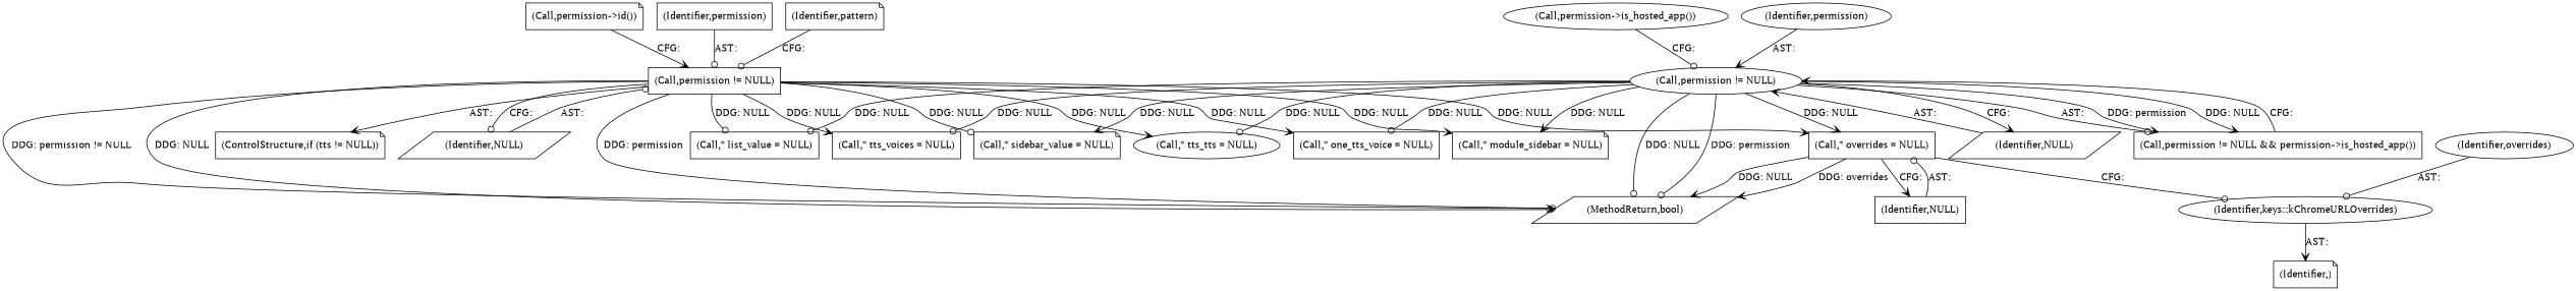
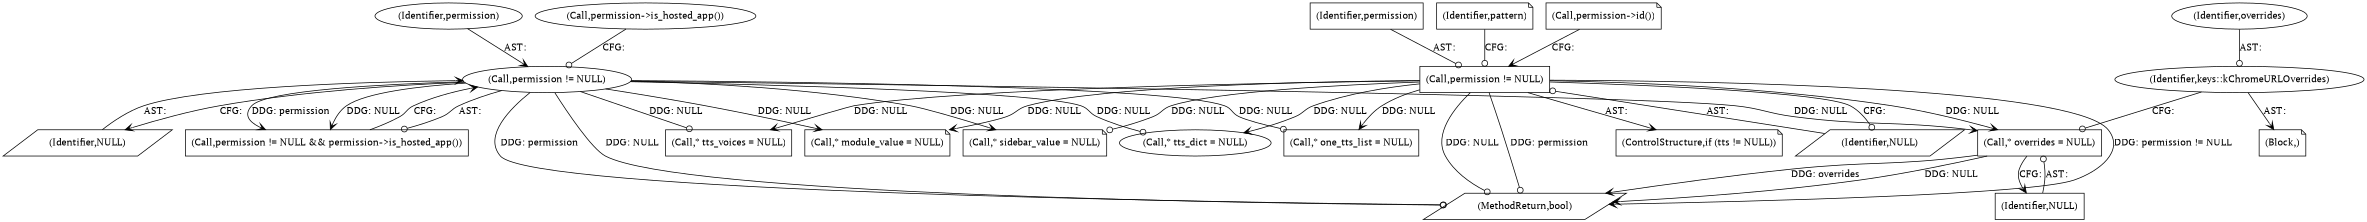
  digraph {
    fontname="PT Serif"
    node [fontname="PT Serif" shape=box]
    edge [arrowhead=vee fontname="PT Serif"]
    n1 [label="(Call,* overrides = NULL)"]
    n2 [label="(Identifier,NULL)"]
    n3 [label="(MethodReturn,bool)" shape=parallelogram]
-   n4 [label="(Identifier,)" shape=note]
+   n4 [label="(Block,)" shape=note]
    n5 [label="(Call,permission != NULL)" shape=ellipse]
-   n6 [label="(Call,* list_value = NULL)"]
    n7 [label="(Call,permission != NULL && permission->is_hosted_app())"]
    n8 [label="(Call,* tts_voices = NULL)"]
    n9 [label="(Call,* sidebar_value = NULL)" shape=note]
-   n10 [label="(Call,* tts_tts = NULL)" shape=ellipse]
-   n11 [label="(Call,* one_tts_voice = NULL)"]
+   n10 [label="(Call,* tts_dict = NULL)" shape=ellipse]
+   n11 [label="(Call,* one_tts_list = NULL)"]
    n12 [label="(Identifier,NULL)" shape=parallelogram]
-   n13 [label="(Call,* module_sidebar = NULL)" shape=note]
+   n13 [label="(Call,* module_value = NULL)" shape=note]
    n14 [label="(Call,permission != NULL)"]
    n15 [label="(ControlStructure,if (tts != NULL))" shape=note]
    n16 [label="(Identifier,NULL)" shape=parallelogram]
    n17 [label="(Identifier,permission)" shape=ellipse]
    n18 [label="(Identifier,permission)"]
    n19 [label="(Identifier,pattern)" shape=note]
    n20 [label="(Call,permission->is_hosted_app())" shape=ellipse]
    n21 [label="(Call,permission->id())" shape=note]
    n22 [label="(Identifier,overrides)" shape=ellipse]
    n23 [label="(Identifier,keys::kChromeURLOverrides)" shape=ellipse]
    n1 -> n2 [label="CFG: "]
    n1 -> n3 [label="DDG: overrides"]
    n1 -> n3 [label="DDG: NULL"]
    n2 -> n1 [arrowhead=odot label="AST: "]
    n5 -> n1 [label="DDG: NULL"]
    n5 -> n3 [arrowhead=odot label="DDG: NULL"]
    n5 -> n3 [arrowhead=odot label="DDG: permission"]
-   n5 -> n6 [arrowhead=odot label="DDG: NULL"]
    n5 -> n7 [arrowhead=odot label="AST: "]
    n5 -> n7 [label="DDG: permission"]
    n5 -> n7 [label="DDG: NULL"]
    n5 -> n8 [arrowhead=odot label="DDG: NULL"]
    n5 -> n9 [label="DDG: NULL"]
    n5 -> n10 [arrowhead=odot label="DDG: NULL"]
    n5 -> n11 [arrowhead=odot label="DDG: NULL"]
    n5 -> n12 [label="CFG: "]
    n5 -> n13 [label="DDG: NULL"]
    n7 -> n5 [label="CFG: "]
    n12 -> n5 [label="AST: "]
    n14 -> n1 [label="DDG: NULL"]
    n14 -> n3 [arrowhead=odot label="DDG: permission"]
    n14 -> n3 [label="DDG: permission != NULL"]
    n14 -> n3 [arrowhead=odot label="DDG: NULL"]
-   n14 -> n6 [arrowhead=odot label="DDG: NULL"]
    n14 -> n8 [label="DDG: NULL"]
    n14 -> n9 [arrowhead=odot label="DDG: NULL"]
    n14 -> n10 [label="DDG: NULL"]
    n14 -> n11 [label="DDG: NULL"]
    n14 -> n13 [label="DDG: NULL"]
    n14 -> n15 [label="AST: "]
    n14 -> n16 [arrowhead=odot label="CFG: "]
    n16 -> n14 [arrowhead=odot label="AST: "]
    n17 -> n5 [label="AST: "]
    n18 -> n14 [arrowhead=odot label="AST: "]
    n19 -> n14 [arrowhead=odot label="CFG: "]
    n20 -> n5 [arrowhead=odot label="CFG: "]
    n21 -> n14 [label="CFG: "]
    n22 -> n23 [arrowhead=odot label="AST: "]
-   n1 -> n23 [arrowhead=odot label="CFG: "]
+   n23 -> n1 [arrowhead=odot label="CFG: "]
    n23 -> n4 [label="AST: "]
  }
